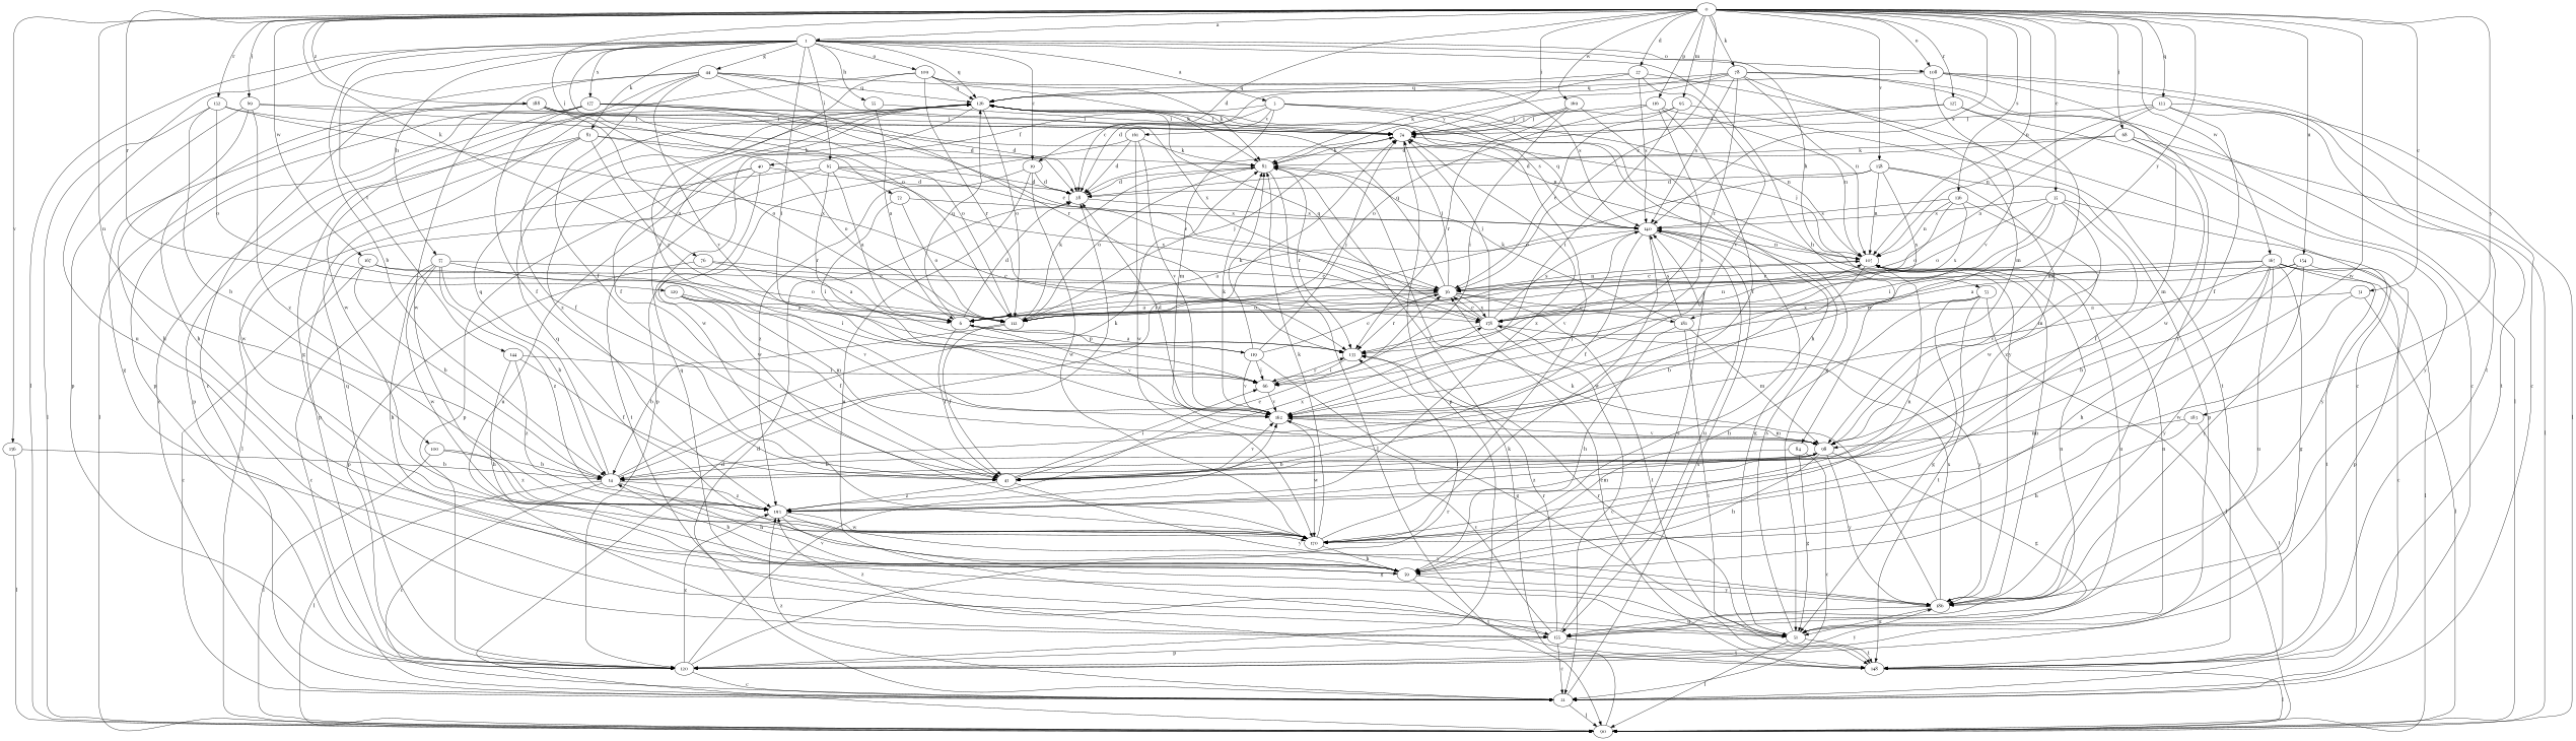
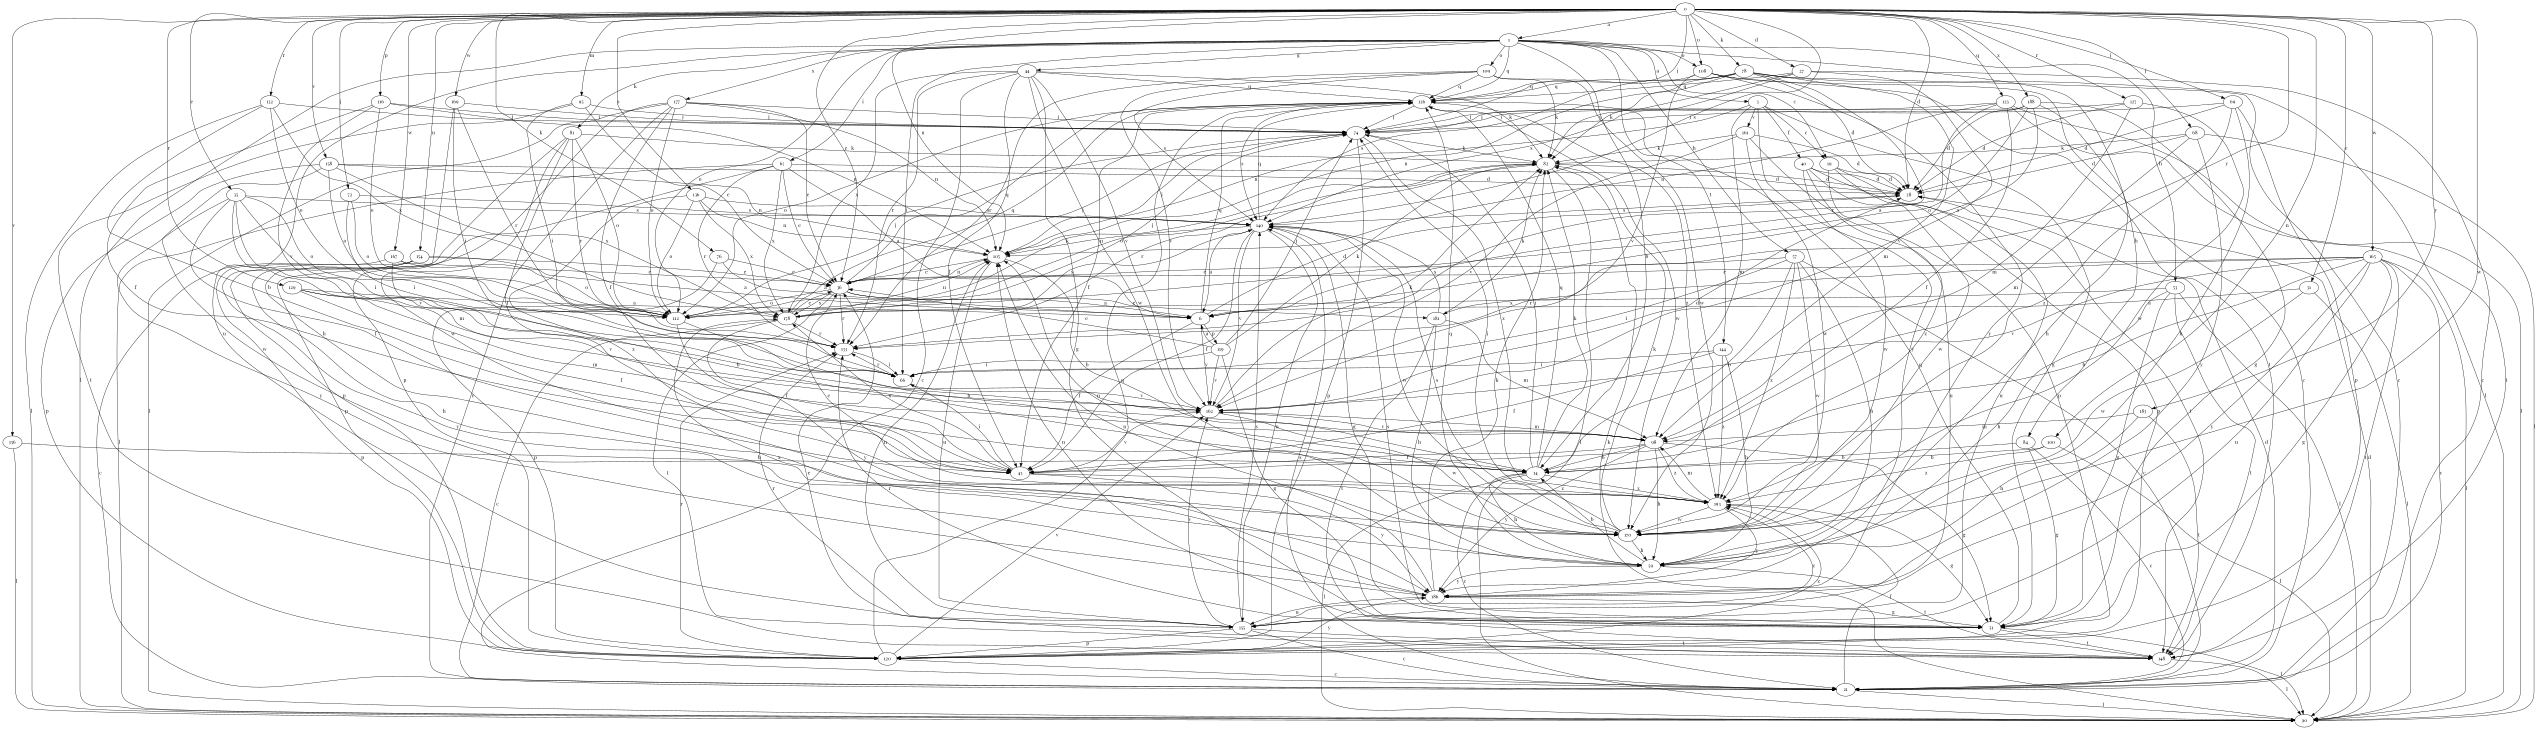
  strict digraph {
    fontname="Playfair Display"
    node [fontname="Playfair Display"]
    edge [fontname="Playfair Display"]
    0
    1
    27
    28
    31
    35
    36
    68
    69
    72
    74
    76
    78
    95
    100
    105
    108
    116
    123
    127
    129
    132
    136
    140
    154
    156
    158
    165
    167
    169
    170
    181
    183
    188
    3
    14
    19
    44
    53
    n40 [label=84]
-   55
    57
    65
    66
    81
    90
    109
    112
    126
    144
    155
    177
    162
    21
    82
    6
    98
    186
    43
    133
    148
    178
    59
    193
    120
    51
    40
    161
    119
    0 -> 1 [label=a]
    0 -> 27 [label=d]
    0 -> 28 [label=d]
    0 -> 31 [label=e]
    0 -> 35 [label=e]
    0 -> 36 [label=e]
    0 -> 68 [label=j]
    0 -> 69 [label=j]
    0 -> 72 [label=j]
    0 -> 74 [label=j]
    0 -> 76 [label=k]
    0 -> 78 [label=k]
    0 -> 95 [label=m]
    0 -> 100 [label=n]
    0 -> 105 [label=n]
    0 -> 108 [label=o]
    0 -> 116 [label=p]
    0 -> 123 [label=q]
    0 -> 127 [label=r]
    0 -> 129 [label=r]
    0 -> 132 [label=r]
    0 -> 136 [label=s]
    0 -> 140 [label=s]
    0 -> 154 [label=u]
    0 -> 156 [label=v]
    0 -> 158 [label=v]
    0 -> 165 [label=w]
    0 -> 167 [label=w]
    0 -> 169 [label=w]
    0 -> 170 [label=w]
    0 -> 181 [label=y]
    0 -> 183 [label=y]
    0 -> 188 [label=z]
    1 -> 108 [label=o]
    1 -> 3 [label=a]
    1 -> 14 [label=b]
    1 -> 19 [label=c]
    1 -> 44 [label=g]
    1 -> 53 [label=h]
    1 -> n40 [label=h]
-   1 -> 55 [label=h]
    1 -> 57 [label=h]
    1 -> 65 [label=i]
    1 -> 66 [label=i]
    1 -> 81 [label=k]
    1 -> 90 [label=l]
    1 -> 109 [label=o]
    1 -> 112 [label=o]
    1 -> 126 [label=q]
    1 -> 144 [label=t]
    1 -> 155 [label=u]
    1 -> 177 [label=x]
    27 -> 140 [label=s]
    27 -> 126 [label=q]
    27 -> 162 [label=v]
    27 -> 21 [label=c]
    27 -> 82 [label=k]
    28 -> 140 [label=s]
    31 -> 170 [label=w]
    31 -> 90 [label=l]
    31 -> 6 [label=a]
    35 -> 140 [label=s]
    35 -> 66 [label=i]
    35 -> 112 [label=o]
    35 -> 162 [label=v]
    35 -> 98 [label=m]
    35 -> 186 [label=y]
    35 -> 43 [label=f]
    36 -> 74 [label=j]
    36 -> 105 [label=n]
    36 -> 181 [label=e]
    36 -> 112 [label=o]
    36 -> 126 [label=q]
    36 -> 6 [label=a]
    36 -> 133 [label=r]
    36 -> 148 [label=t]
    36 -> 178 [label=x]
    68 -> 28 [label=d]
    68 -> 90 [label=l]
    68 -> 82 [label=k]
    68 -> 98 [label=m]
    68 -> 186 [label=y]
    69 -> 28 [label=d]
    69 -> 74 [label=j]
    69 -> 59 [label=h]
    69 -> 193 [label=z]
    69 -> 120 [label=p]
    72 -> 140 [label=s]
    72 -> 66 [label=i]
    72 -> 112 [label=o]
    74 -> 82 [label=k]
    74 -> 193 [label=z]
    74 -> 120 [label=p]
    76 -> 36 [label=e]
    76 -> 6 [label=a]
    76 -> 120 [label=p]
    78 -> 28 [label=d]
    78 -> 105 [label=n]
    78 -> 140 [label=s]
    78 -> 90 [label=l]
    78 -> 126 [label=q]
    78 -> 21 [label=c]
    78 -> 82 [label=y]
    78 -> 98 [label=m]
    78 -> 133 [label=r]
    95 -> 36 [label=e]
    95 -> 74 [label=j]
    95 -> 66 [label=i]
    95 -> 148 [label=t]
    100 -> 14 [label=b]
    100 -> 90 [label=l]
    100 -> 193 [label=z]
    105 -> 36 [label=e]
    105 -> 74 [label=j]
    105 -> 14 [label=b]
    105 -> 155 [label=u]
    108 -> 126 [label=q]
    108 -> 162 [label=v]
    108 -> 21 [label=c]
    108 -> 186 [label=y]
    108 -> 148 [label=t]
    116 -> 74 [label=j]
    116 -> 105 [label=n]
    116 -> 112 [label=o]
    116 -> 162 [label=v]
    116 -> 43 [label=f]
    123 -> 74 [label=j]
    123 -> 105 [label=n]
    123 -> 90 [label=l]
    123 -> 6 [label=a]
    123 -> 43 [label=f]
    123 -> 148 [label=t]
    127 -> 28 [label=d]
    127 -> 74 [label=j]
    127 -> 170 [label=w]
    127 -> 98 [label=m]
    129 -> 162 [label=v]
    129 -> 6 [label=a]
    129 -> 98 [label=m]
    129 -> 43 [label=f]
    132 -> 74 [label=j]
    132 -> 14 [label=b]
    132 -> 90 [label=l]
    132 -> 112 [label=o]
    132 -> 178 [label=x]
    136 -> 105 [label=n]
    136 -> 140 [label=s]
    136 -> 112 [label=o]
    136 -> 178 [label=x]
    136 -> 193 [label=z]
    140 -> 105 [label=n]
    140 -> 170 [label=w]
    140 -> 126 [label=q]
    140 -> 155 [label=u]
    140 -> 162 [label=v]
    140 -> 6 [label=a]
    140 -> 43 [label=f]
    140 -> 51 [label=g]
    154 -> 36 [label=e]
    154 -> 6 [label=a]
    154 -> 186 [label=y]
    154 -> 59 [label=h]
    154 -> 120 [label=p]
    156 -> 14 [label=b]
    156 -> 90 [label=l]
    158 -> 28 [label=d]
    158 -> 105 [label=n]
    158 -> 170 [label=w]
    158 -> 112 [label=o]
    158 -> 178 [label=x]
    158 -> 120 [label=p]
    165 -> 36 [label=e]
    165 -> 14 [label=b]
    165 -> 90 [label=l]
    165 -> 155 [label=u]
    165 -> 162 [label=v]
    165 -> 21 [label=c]
    165 -> 186 [label=y]
    165 -> 133 [label=r]
    165 -> 148 [label=t]
    165 -> 51 [label=g]
    167 -> 36 [label=e]
    167 -> 14 [label=b]
    167 -> 112 [label=o]
    167 -> 21 [label=c]
    169 -> 74 [label=j]
    169 -> 66 [label=i]
    169 -> 133 [label=r]
    169 -> 59 [label=h]
    170 -> 74 [label=j]
    170 -> 105 [label=n]
+   170 -> 140 [label=s]
    170 -> 82 [label=k]
    170 -> 59 [label=h]
    181 -> 140 [label=s]
    181 -> 82 [label=k]
    181 -> 98 [label=m]
    181 -> 148 [label=t]
    181 -> 59 [label=h]
    183 -> 98 [label=m]
    183 -> 148 [label=t]
    183 -> 59 [label=h]
    188 -> 28 [label=d]
    188 -> 74 [label=j]
    188 -> 112 [label=o]
    188 -> 6 [label=a]
    188 -> 59 [label=h]
    188 -> 51 [label=g]
    3 -> 105 [label=n]
    3 -> 19 [label=c]
    3 -> 98 [label=m]
    3 -> 186 [label=y]
    3 -> 51 [label=g]
    3 -> 40 [label=f]
    3 -> 161 [label=v]
    14 -> 74 [label=j]
    14 -> 90 [label=l]
    14 -> 126 [label=q]
    14 -> 21 [label=c]
    14 -> 82 [label=k]
    14 -> 59 [label=h]
    14 -> 193 [label=z]
    19 -> 28 [label=d]
    19 -> 170 [label=w]
    19 -> 155 [label=u]
    19 -> 193 [label=z]
    44 -> 170 [label=w]
    44 -> 126 [label=q]
    44 -> 162 [label=v]
    44 -> 21 [label=c]
    44 -> 82 [label=k]
    44 -> 43 [label=f]
    44 -> 133 [label=r]
    44 -> 178 [label=x]
    44 -> 51 [label=g]
    53 -> 90 [label=l]
    53 -> 148 [label=t]
    53 -> 178 [label=x]
    53 -> 59 [label=h]
    53 -> 51 [label=g]
    n40 -> 14 [label=b]
    n40 -> 21 [label=c]
    n40 -> 51 [label=g]
-   55 -> 74 [label=j]
-   55 -> 6 [label=a]
    57 -> 36 [label=e]
    57 -> 170 [label=w]
    57 -> 14 [label=b]
    57 -> 66 [label=i]
    57 -> 21 [label=c]
    57 -> 59 [label=h]
    57 -> 193 [label=z]
    65 -> 28 [label=d]
    65 -> 36 [label=e]
    65 -> 90 [label=l]
    65 -> 6 [label=a]
    65 -> 133 [label=r]
    65 -> 178 [label=x]
    65 -> 120 [label=p]
    66 -> 162 [label=v]
    66 -> 133 [label=r]
    81 -> 170 [label=w]
    81 -> 112 [label=o]
    81 -> 82 [label=k]
    81 -> 43 [label=f]
    81 -> 133 [label=r]
    81 -> 120 [label=p]
    90 -> 28 [label=d]
    90 -> 82 [label=k]
    109 -> 140 [label=s]
    109 -> 170 [label=w]
    109 -> 126 [label=q]
    109 -> 162 [label=v]
    109 -> 82 [label=k]
    109 -> 133 [label=r]
    112 -> 74 [label=j]
    112 -> 14 [label=b]
    112 -> 82 [label=k]
    112 -> 43 [label=f]
    126 -> 74 [label=j]
    126 -> 140 [label=s]
    126 -> 170 [label=w]
    126 -> 112 [label=o]
    126 -> 43 [label=f]
    126 -> 193 [label=z]
    144 -> 66 [label=i]
    144 -> 43 [label=f]
    144 -> 59 [label=h]
    144 -> 193 [label=z]
    155 -> 105 [label=n]
    155 -> 140 [label=s]
    155 -> 162 [label=v]
    155 -> 21 [label=c]
    155 -> 133 [label=r]
    155 -> 148 [label=t]
    155 -> 193 [label=z]
    155 -> 120 [label=p]
    177 -> 36 [label=e]
    177 -> 74 [label=j]
    177 -> 105 [label=n]
    177 -> 90 [label=l]
    177 -> 112 [label=o]
    177 -> 21 [label=c]
    177 -> 43 [label=f]
    177 -> 120 [label=p]
    162 -> 28 [label=d]
    162 -> 170 [label=w]
    162 -> 82 [label=k]
    162 -> 98 [label=m]
    21 -> 28 [label=d]
    21 -> 140 [label=s]
    21 -> 90 [label=l]
-   21 -> 193 [label=z]
+   21 -> 193 [label=f]
    82 -> 28 [label=d]
    82 -> 90 [label=l]
    82 -> 112 [label=o]
    82 -> 133 [label=r]
    6 -> 28 [label=d]
    6 -> 126 [label=q]
    6 -> 162 [label=v]
    6 -> 43 [label=f]
    6 -> 119 [label=p]
    98 -> 14 [label=b]
    98 -> 162 [label=v]
    98 -> 186 [label=y]
    98 -> 43 [label=f]
    98 -> 59 [label=h]
    98 -> 193 [label=z]
    98 -> 51 [label=g]
    186 -> 105 [label=n]
    186 -> 155 [label=u]
    186 -> 82 [label=k]
    186 -> 178 [label=x]
    186 -> 51 [label=g]
    43 -> 66 [label=i]
    43 -> 162 [label=v]
    43 -> 186 [label=y]
    43 -> 178 [label=x]
    43 -> 193 [label=z]
    133 -> 66 [label=i]
    148 -> 36 [label=e]
    148 -> 90 [label=l]
    178 -> 36 [label=e]
    178 -> 74 [label=j]
    178 -> 105 [label=n]
    178 -> 140 [label=s]
    178 -> 126 [label=q]
    178 -> 21 [label=c]
    178 -> 186 [label=y]
    178 -> 133 [label=r]
    59 -> 14 [label=b]
    59 -> 126 [label=q]
    59 -> 186 [label=y]
    59 -> 148 [label=t]
    193 -> 36 [label=e]
    193 -> 170 [label=w]
    193 -> 98 [label=m]
    193 -> 186 [label=y]
    193 -> 51 [label=g]
    120 -> 126 [label=q]
    120 -> 162 [label=v]
    120 -> 21 [label=c]
    120 -> 186 [label=y]
    120 -> 133 [label=r]
    120 -> 193 [label=z]
    51 -> 105 [label=n]
    51 -> 140 [label=s]
    51 -> 90 [label=l]
    51 -> 126 [label=q]
    51 -> 133 [label=r]
    51 -> 148 [label=t]
    40 -> 28 [label=d]
    40 -> 170 [label=w]
    40 -> 155 [label=u]
    40 -> 148 [label=t]
    40 -> 120 [label=p]
    161 -> 28 [label=d]
    161 -> 170 [label=w]
    161 -> 162 [label=v]
    161 -> 82 [label=k]
    161 -> 120 [label=p]
    119 -> 36 [label=e]
    119 -> 74 [label=j]
    119 -> 66 [label=i]
    119 -> 162 [label=v]
    119 -> 82 [label=k]
    119 -> 6 [label=a]
    119 -> 51 [label=g]
  }
